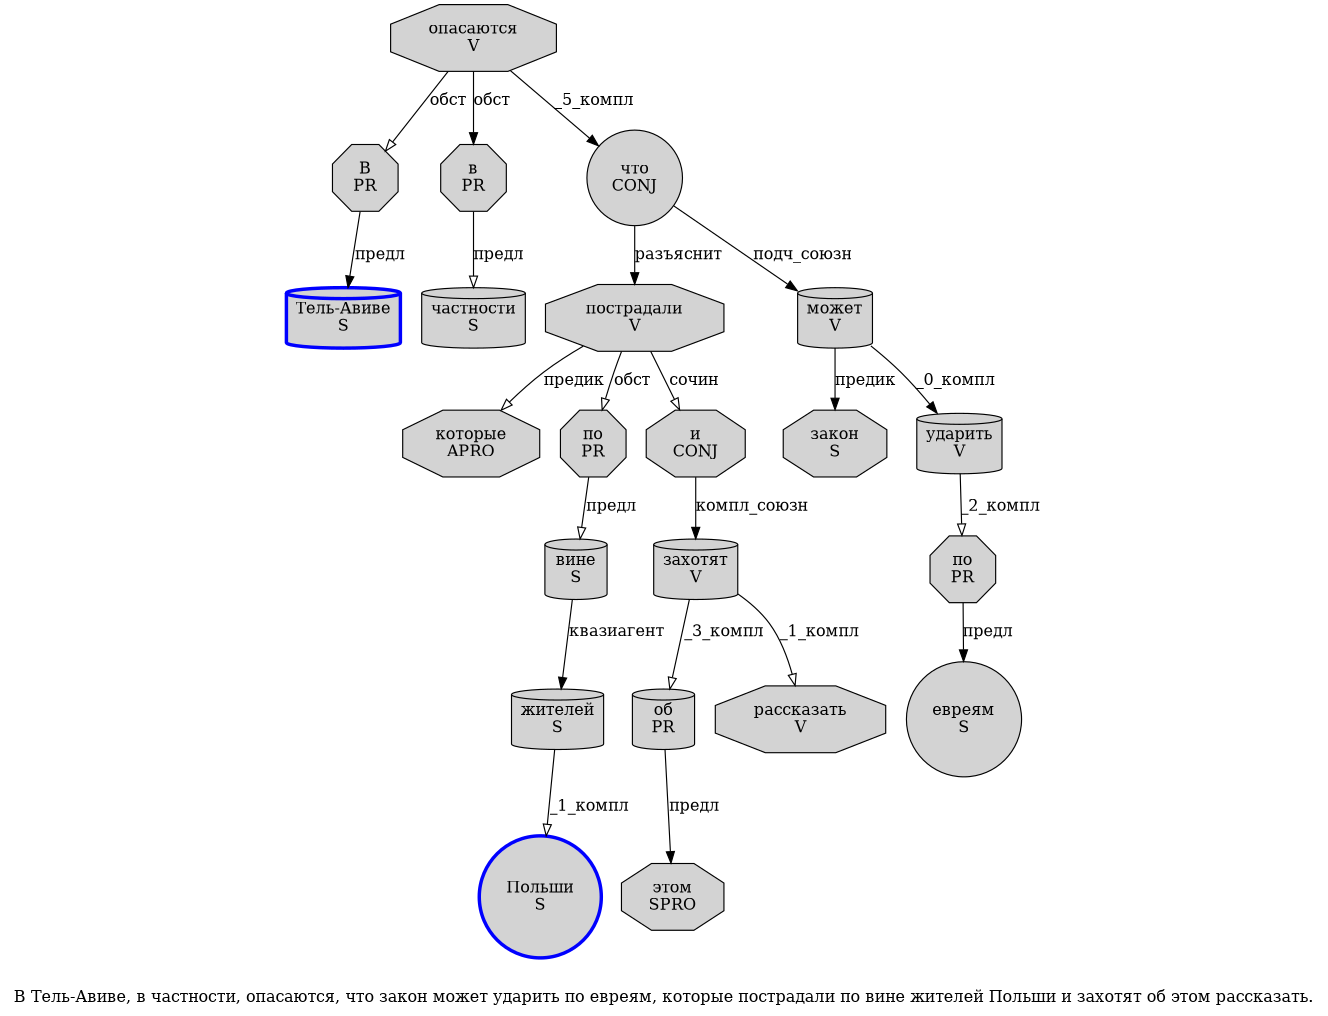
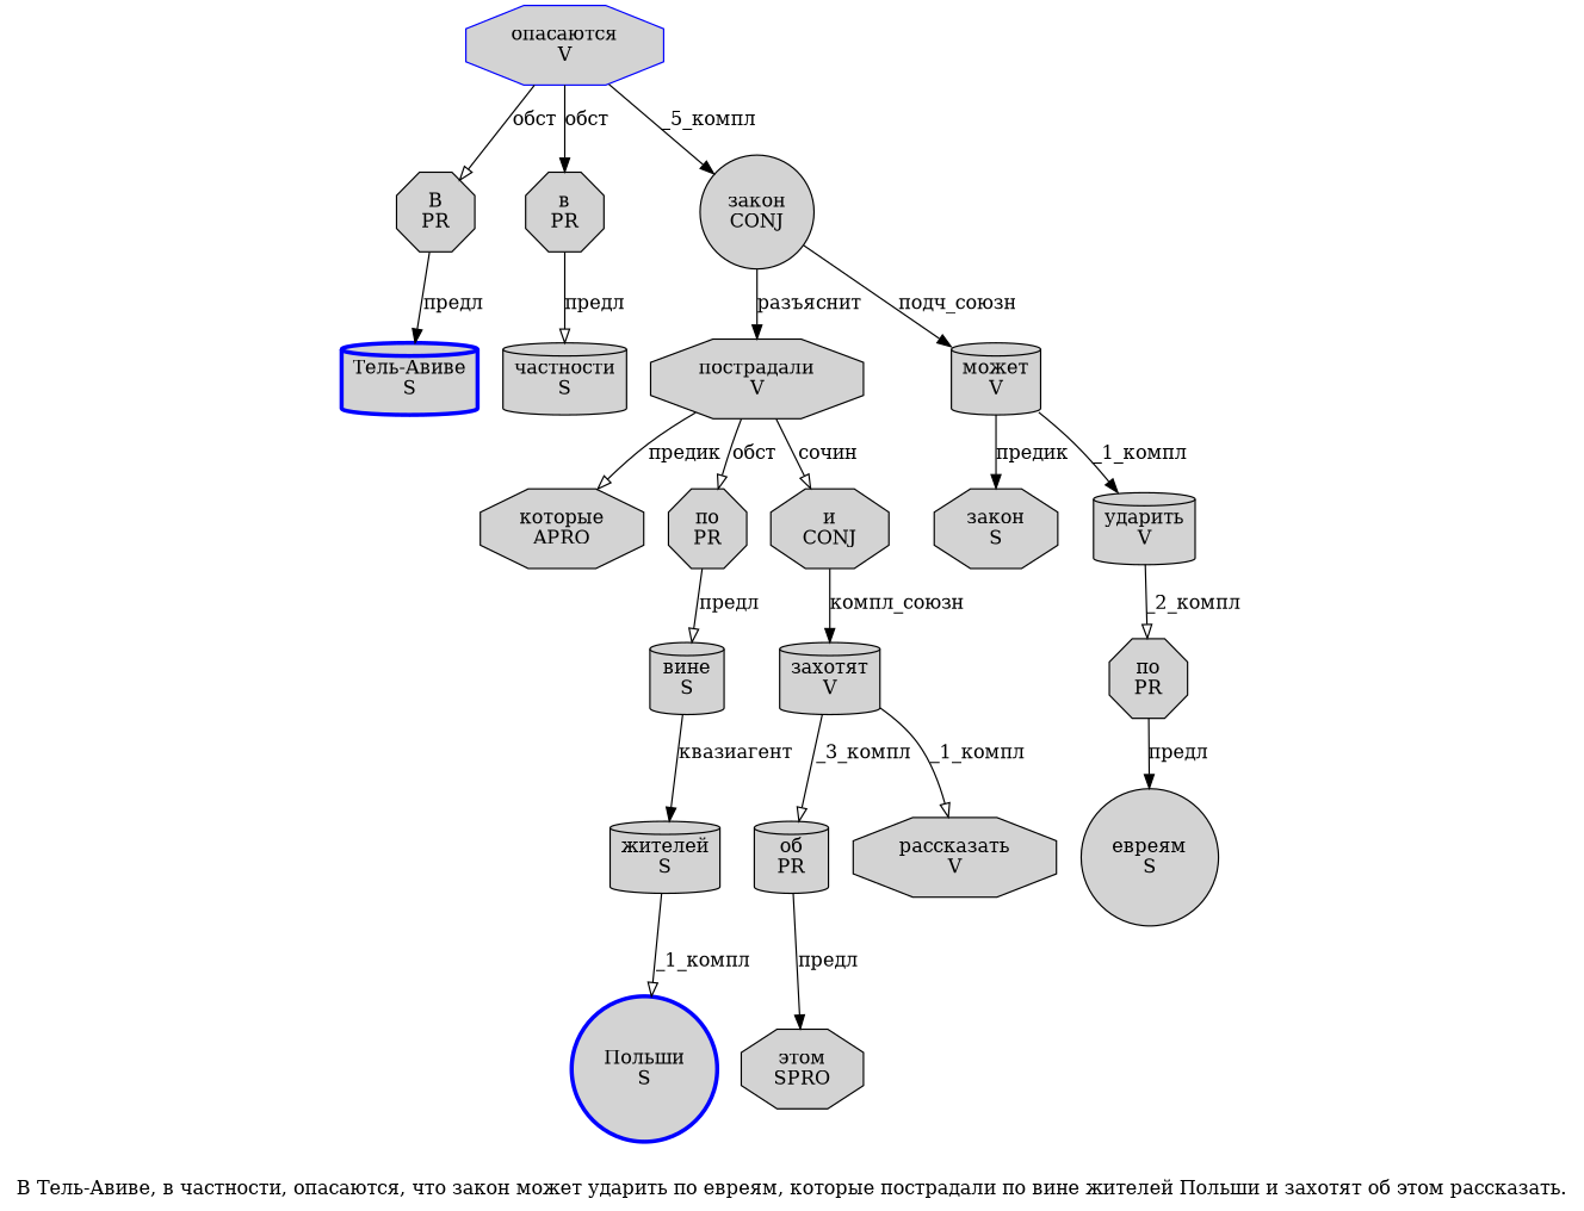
  digraph {
    label="В Тель-Авиве, в частности, опасаются, что закон может ударить по евреям, которые пострадали по вине жителей Польши и захотят об этом рассказать."
    node [fillcolor=lightgray penwidth=1 shape=octagon style=filled]
    edge [arrowhead=normal]
    n1 [label="В\nPR"]
    n2 [color=blue label="Тель-Авиве\nS" penwidth=3 shape=cylinder]
    n3 [label="в\nPR"]
    n4 [label="частности\nS" shape=cylinder]
-   n5 [label="опасаются\nV"]
-   n6 [label="что\nCONJ" shape=circle]
+   n5 [label="опасаются\nV" color=blue]
+   n6 [label="закон\nCONJ" shape=circle]
    n7 [label="пострадали\nV"]
    n8 [label="может\nV" shape=cylinder]
    n9 [label="которые\nAPRO"]
    n10 [label="по\nPR"]
    n11 [label="и\nCONJ"]
    n12 [label="закон\nS"]
    n13 [label="ударить\nV" shape=cylinder]
    n14 [label="по\nPR"]
    n15 [label="евреям\nS" shape=circle]
    n16 [label="вине\nS" shape=cylinder]
    n17 [label="захотят\nV" shape=cylinder]
    n18 [label="жителей\nS" shape=cylinder]
    n19 [color=blue label="Польши\nS" penwidth=3 shape=circle]
    n20 [label="об\nPR" shape=cylinder]
    n21 [label="рассказать\nV"]
    n22 [label="этом\nSPRO"]
    n1 -> n2 [label="предл"]
    n3 -> n4 [arrowhead=onormal label="предл"]
    n5 -> n1 [arrowhead=onormal label="обст"]
    n5 -> n3 [label="обст"]
    n5 -> n6 [label="_5_компл"]
    n6 -> n7 [label="разъяснит"]
    n6 -> n8 [label="подч_союзн"]
    n7 -> n9 [arrowhead=onormal label="предик"]
    n7 -> n10 [arrowhead=onormal label="обст"]
    n7 -> n11 [arrowhead=onormal label="сочин"]
    n8 -> n12 [label="предик"]
-   n8 -> n13 [label="_0_компл"]
+   n8 -> n13 [label="_1_компл"]
    n10 -> n16 [arrowhead=onormal label="предл"]
    n11 -> n17 [label="компл_союзн"]
    n13 -> n14 [arrowhead=onormal label="_2_компл"]
    n14 -> n15 [label="предл"]
    n16 -> n18 [label="квазиагент"]
    n17 -> n20 [arrowhead=onormal label="_3_компл"]
    n17 -> n21 [arrowhead=onormal label="_1_компл"]
    n18 -> n19 [arrowhead=onormal label="_1_компл"]
    n20 -> n22 [label="предл"]
  }
